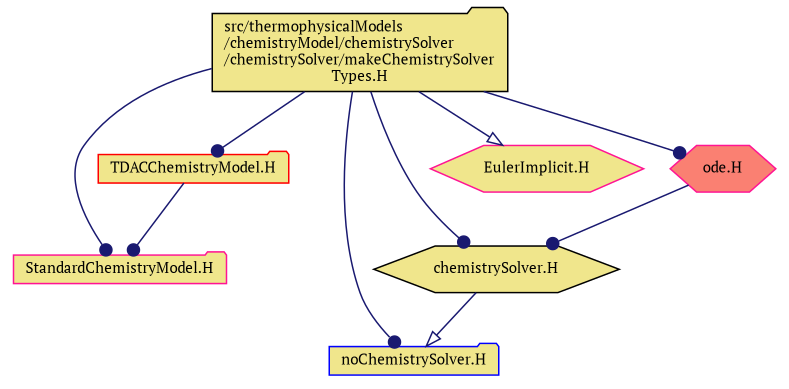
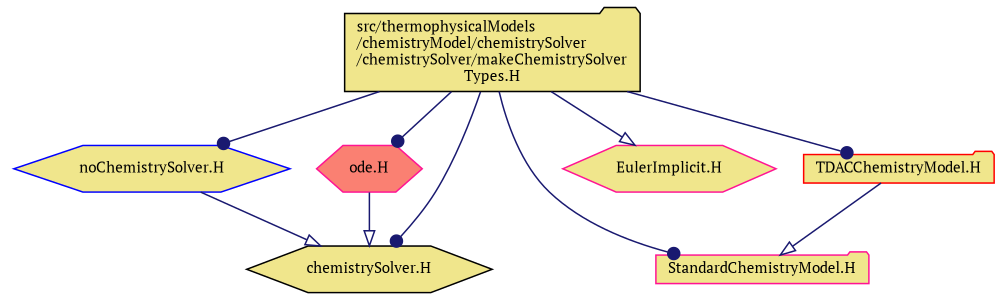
  digraph {
    fontname="PT Serif"
    node [color=deeppink fillcolor=khaki fontname="PT Serif" fontsize=10 shape=folder style=filled]
    edge [arrowhead=dot color=midnightblue fontname="PT Serif" fontsize=10 labelfontname=Helvetica labelfontsize=10 style=solid]
    n1 [color=black fontcolor=black height=0.2 label="src/thermophysicalModels\l/chemistryModel/chemistrySolver\l/chemistrySolver/makeChemistrySolver\lTypes.H" width=0.4]
    n2 [color=black height=0.2 label="chemistrySolver.H" shape=hexagon width=0.4]
    n3 [height=0.2 label="StandardChemistryModel.H" width=0.4]
    n4 [color=red height=0.2 label="TDACChemistryModel.H" width=0.4]
-   n5 [color=blue height=0.2 label="noChemistrySolver.H" width=0.4]
+   n5 [color=blue height=0.2 label="noChemistrySolver.H" shape=hexagon width=0.4]
    n6 [height=0.2 label="EulerImplicit.H" shape=hexagon width=0.4]
    n7 [fillcolor=salmon height=0.2 label="ode.H" shape=hexagon width=0.4]
    n1 -> n2
    n1 -> n3
    n1 -> n4
    n1 -> n5
    n1 -> n6 [arrowhead=onormal]
    n1 -> n7
-   n4 -> n3
-   n2 -> n5 [arrowhead=onormal]
-   n7 -> n2
+   n4 -> n3 [arrowhead=onormal]
+   n5 -> n2 [arrowhead=onormal]
+   n7 -> n2 [arrowhead=onormal]
  }
